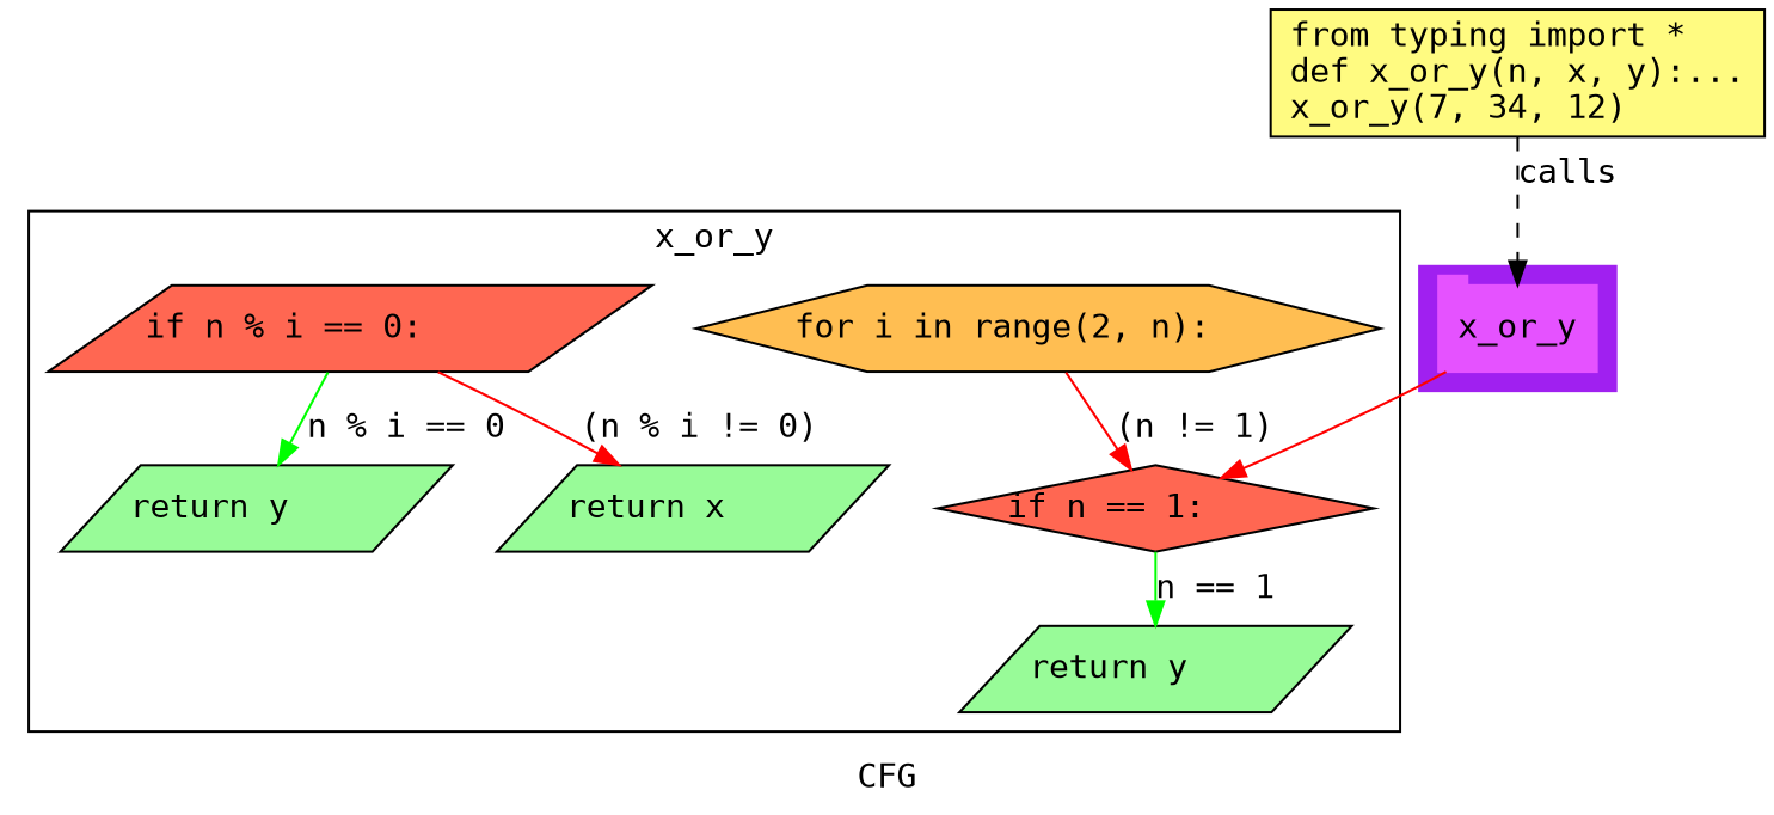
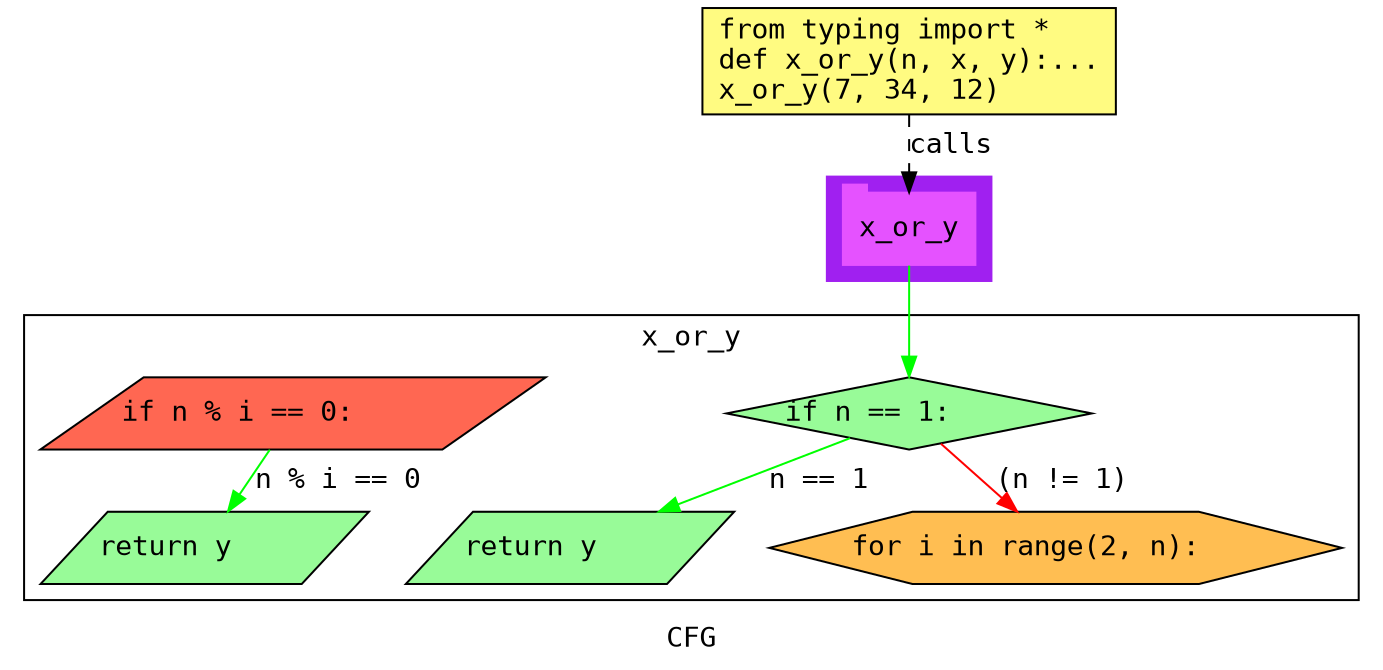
  digraph {
    compound=True
    fontname="DejaVu Sans Mono"
    label=CFG
    pack=False
    rankdir=TB
    ranksep=0.02
    node [fontname="DejaVu Sans Mono" shape=parallelogram style="filled,solid" fillcolor="#98fb98"]
    edge [color=green fontname="DejaVu Sans Mono"]
    n1 [color="#E552FF" height=0.5 label=x_or_y linenum="[12]" shape=tab style=filled width=0.91667 fillcolor=""]
-   n2 [fillcolor="#FF6752" height=0.5 label="if n == 1:\l" linenum="[3]" shape=diamond width=2.5277]
+   n2 [height=0.5 label="if n == 1:\l" linenum="[3]" shape=diamond width=2.5277]
    n3 [height=0.5 label="return y\l" linenum="[4]" width=2.1971]
    n4 [fillcolor="#FFBE52" height=0.5 label="for i in range(2, n):\l" linenum="[5]" shape=hexagon width=3.9609]
    n5 [fillcolor="#FF6752" height=0.5 label="if n % i == 0:\l" linenum="[6]" width=3.3702]
    n6 [height=0.5 label="return y\l" linenum="[7]" width=2.1971]
-   n7 [height=0.5 label="return x\l" linenum="[10]" width=2.1971]
    n8 [fillcolor="#FFFB81" height=0.73611 label="from typing import *\ldef x_or_y(n, x, y):...\lx_or_y(7, 34, 12)\l" linenum="[1]" shape=rectangle width=2.8611]
    subgraph cluster_1 {
      color=purple
      compound=true
      label=""
      shape=tab
      style=filled
      n1
    }
    subgraph cluster_2 {
      label=x_or_y
      n2
      n3
      n4
      n5
      n6
-     n7
      subgraph cluster_3 {
        color=purple
        compound=true
        label=""
        shape=tab
        style=filled
      }
    }
-   n1 -> n2 [color=red]
+   n1 -> n2
    n2 -> n3 [label="n == 1"]
-   n4 -> n2 [color=red label="(n != 1)"]
+   n2 -> n4 [color=red label="(n != 1)"]
    n5 -> n6 [label="n % i == 0"]
-   n5 -> n7 [color=red label="(n % i != 0)"]
    n8 -> n1 [label=calls style=dashed color=""]
  }
